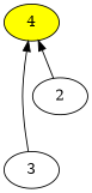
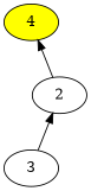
  digraph {
    rankdir=BT
    4 [fillcolor=yellow style=filled]
    2
    3
    2 -> 4
-   3 -> 4
+   3 -> 2
  }
